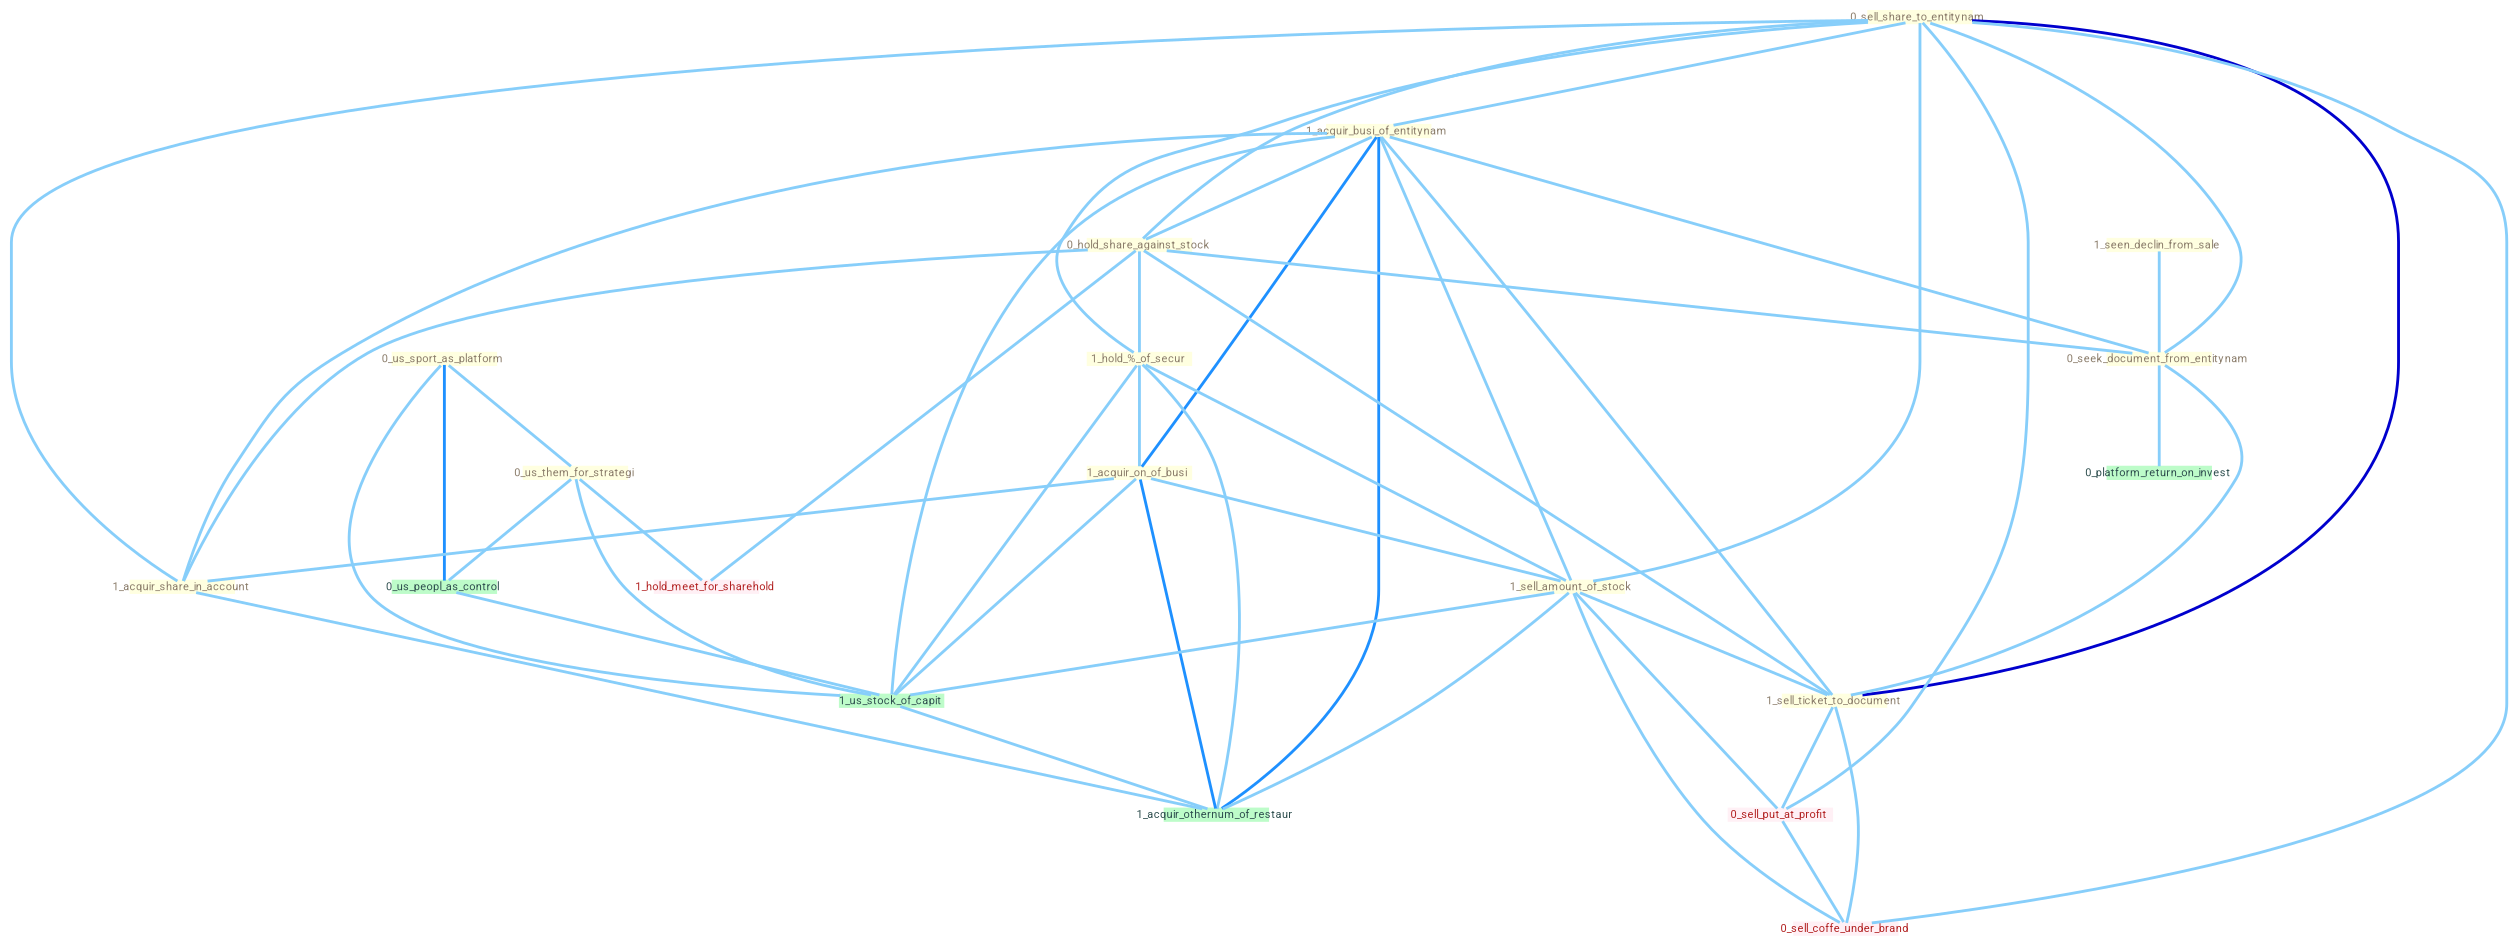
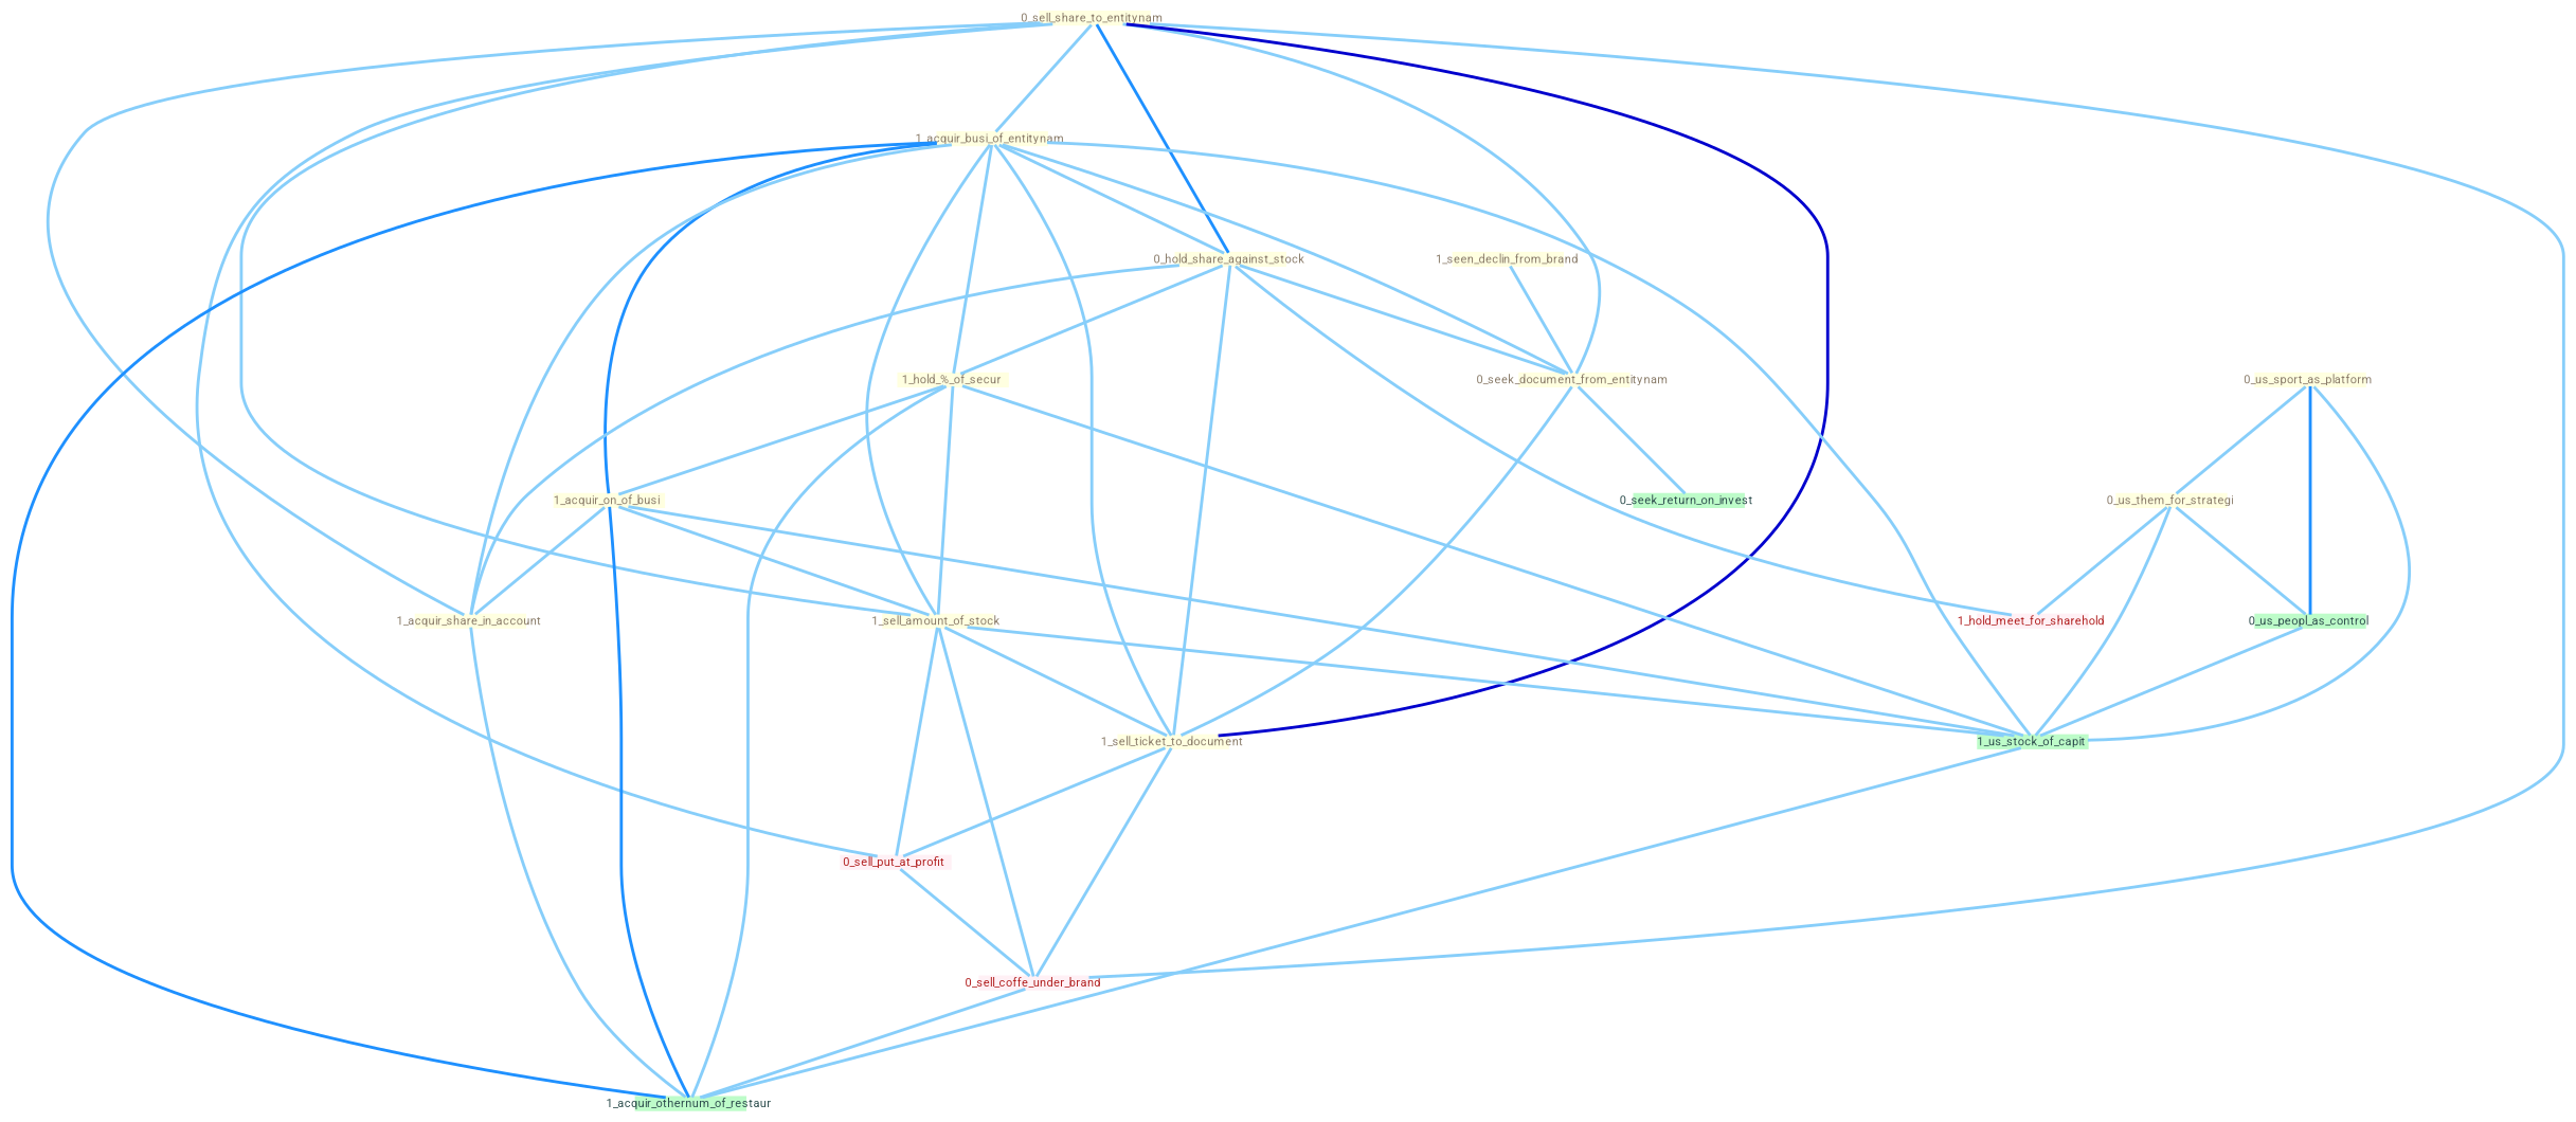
  graph {
    fontname=Roboto
    node [color="#ffffe0" fixedsize=true fontcolor="#8b7d6b" fontname=Roboto fontsize=4 shape=polygon style=filled]
    edge [color="#87cefa" fontname=Roboto w=1]
    "0_sell_share_to_entitynam " [height=.06 width=.5]
    "1_acquir_busi_of_entitynam " [height=.06 width=.5]
    n3 [height=.06 label="0_hold_share_against_stock" width=.5]
    "0_us_sport_as_platform " [height=.06 width=.5]
-   "1_seen_declin_from_sale " [height=.06 width=.5]
+   "1_seen_declin_from_sale " [height=.06 width=.5 label="1_seen_declin_from_brand"]
    "0_seek_document_from_entitynam " [height=.06 width=.5]
    "1_hold_%_of_secur " [height=.06 width=.5]
    "1_acquir_on_of_busi " [height=.06 width=.5]
    "0_us_them_for_strategi " [height=.06 width=.5]
    "1_acquir_share_in_account " [height=.06 width=.5]
    "1_sell_amount_of_stock " [height=.06 width=.5]
    n12 [height=.06 label="1_sell_ticket_to_document" width=.5]
    "0_sell_put_at_profit " [color="#fff0f5" fontcolor="#b22222" height=.06 width=.5]
    "0_sell_coffe_under_brand " [color="#fff0f5" fontcolor="#b22222" height=.06 width=.5]
    "1_hold_meet_for_sharehold " [color="#fff0f5" fontcolor="#b22222" height=.06 width=.5]
    "1_us_stock_of_capit " [color="#BDFCC9" fontcolor="#2f4f4f" height=.06 width=.5]
    "1_acquir_othernum_of_restaur " [color="#BDFCC9" fontcolor="#2f4f4f" height=.06 width=.5]
    "0_us_peopl_as_control " [color="#BDFCC9" fontcolor="#2f4f4f" height=.06 width=.5]
-   "0_seek_return_on_invest " [color="#BDFCC9" fontcolor="#2f4f4f" height=.06 width=.5 label="0_platform_return_on_invest"]
+   "0_seek_return_on_invest " [color="#BDFCC9" fontcolor="#2f4f4f" height=.06 width=.5]
    subgraph sub_1 {
      "0_sell_share_to_entitynam "
      "1_acquir_busi_of_entitynam "
      n3
      "0_us_sport_as_platform "
      "1_seen_declin_from_sale "
      "0_seek_document_from_entitynam "
      "1_hold_%_of_secur "
      "1_acquir_on_of_busi "
      "0_us_them_for_strategi "
      "1_acquir_share_in_account "
      "1_sell_amount_of_stock "
      n12
    }
    subgraph sub_2 {
      "0_sell_put_at_profit "
      "0_sell_coffe_under_brand "
      "1_hold_meet_for_sharehold "
    }
    "0_sell_share_to_entitynam " -- "1_acquir_busi_of_entitynam "
-   "0_sell_share_to_entitynam " -- n3 [w=2]
+   "0_sell_share_to_entitynam " -- n3 [color="#1e90ff" w=2]
    "0_sell_share_to_entitynam " -- "0_seek_document_from_entitynam "
    "0_sell_share_to_entitynam " -- "1_acquir_share_in_account "
    "0_sell_share_to_entitynam " -- "1_sell_amount_of_stock "
    "0_sell_share_to_entitynam " -- n12 [color="#0000cd" w=3]
    "0_sell_share_to_entitynam " -- "0_sell_put_at_profit "
    "0_sell_share_to_entitynam " -- "0_sell_coffe_under_brand "
    "1_acquir_busi_of_entitynam " -- n3
    "1_acquir_busi_of_entitynam " -- "0_seek_document_from_entitynam "
-   "0_sell_share_to_entitynam " -- "1_hold_%_of_secur "
+   "1_acquir_busi_of_entitynam " -- "1_hold_%_of_secur "
    "1_acquir_busi_of_entitynam " -- "1_acquir_on_of_busi " [color="#1e90ff" w=2]
    "1_acquir_busi_of_entitynam " -- "1_acquir_share_in_account "
    "1_acquir_busi_of_entitynam " -- "1_sell_amount_of_stock "
    "1_acquir_busi_of_entitynam " -- n12
    "1_acquir_busi_of_entitynam " -- "1_us_stock_of_capit "
    "1_acquir_busi_of_entitynam " -- "1_acquir_othernum_of_restaur " [color="#1e90ff" w=2]
    n3 -- "0_seek_document_from_entitynam "
    n3 -- "1_hold_%_of_secur "
    n3 -- "1_acquir_share_in_account "
    n3 -- n12
    n3 -- "1_hold_meet_for_sharehold "
    "0_us_sport_as_platform " -- "0_us_them_for_strategi "
    "0_us_sport_as_platform " -- "1_us_stock_of_capit "
    "0_us_sport_as_platform " -- "0_us_peopl_as_control " [color="#1e90ff" w=2]
    "1_seen_declin_from_sale " -- "0_seek_document_from_entitynam "
    "0_seek_document_from_entitynam " -- n12
    "0_seek_document_from_entitynam " -- "0_seek_return_on_invest "
    "1_hold_%_of_secur " -- "1_acquir_on_of_busi "
    "1_hold_%_of_secur " -- "1_sell_amount_of_stock "
    "1_hold_%_of_secur " -- "1_us_stock_of_capit "
    "1_hold_%_of_secur " -- "1_acquir_othernum_of_restaur "
    "1_acquir_on_of_busi " -- "1_acquir_share_in_account "
    "1_acquir_on_of_busi " -- "1_sell_amount_of_stock "
    "1_acquir_on_of_busi " -- "1_us_stock_of_capit "
    "1_acquir_on_of_busi " -- "1_acquir_othernum_of_restaur " [color="#1e90ff" w=2]
    "0_us_them_for_strategi " -- "1_hold_meet_for_sharehold "
    "0_us_them_for_strategi " -- "1_us_stock_of_capit "
    "0_us_them_for_strategi " -- "0_us_peopl_as_control "
    "1_acquir_share_in_account " -- "1_acquir_othernum_of_restaur "
    "1_sell_amount_of_stock " -- n12
    "1_sell_amount_of_stock " -- "0_sell_put_at_profit "
    "1_sell_amount_of_stock " -- "0_sell_coffe_under_brand "
    "1_sell_amount_of_stock " -- "1_us_stock_of_capit "
-   "1_sell_amount_of_stock " -- "1_acquir_othernum_of_restaur "
+   "0_sell_coffe_under_brand " -- "1_acquir_othernum_of_restaur "
    n12 -- "0_sell_put_at_profit "
    n12 -- "0_sell_coffe_under_brand "
    "0_sell_put_at_profit " -- "0_sell_coffe_under_brand "
    "1_us_stock_of_capit " -- "1_acquir_othernum_of_restaur "
    "0_us_peopl_as_control " -- "1_us_stock_of_capit "
  }
